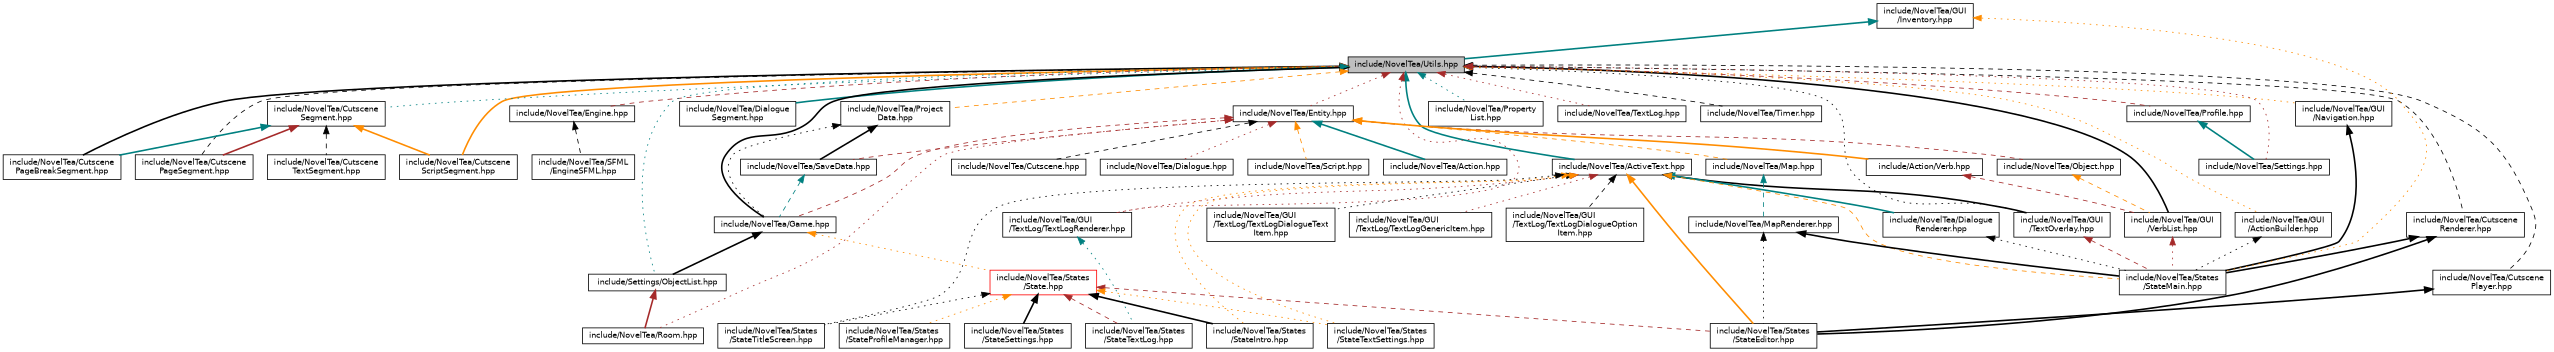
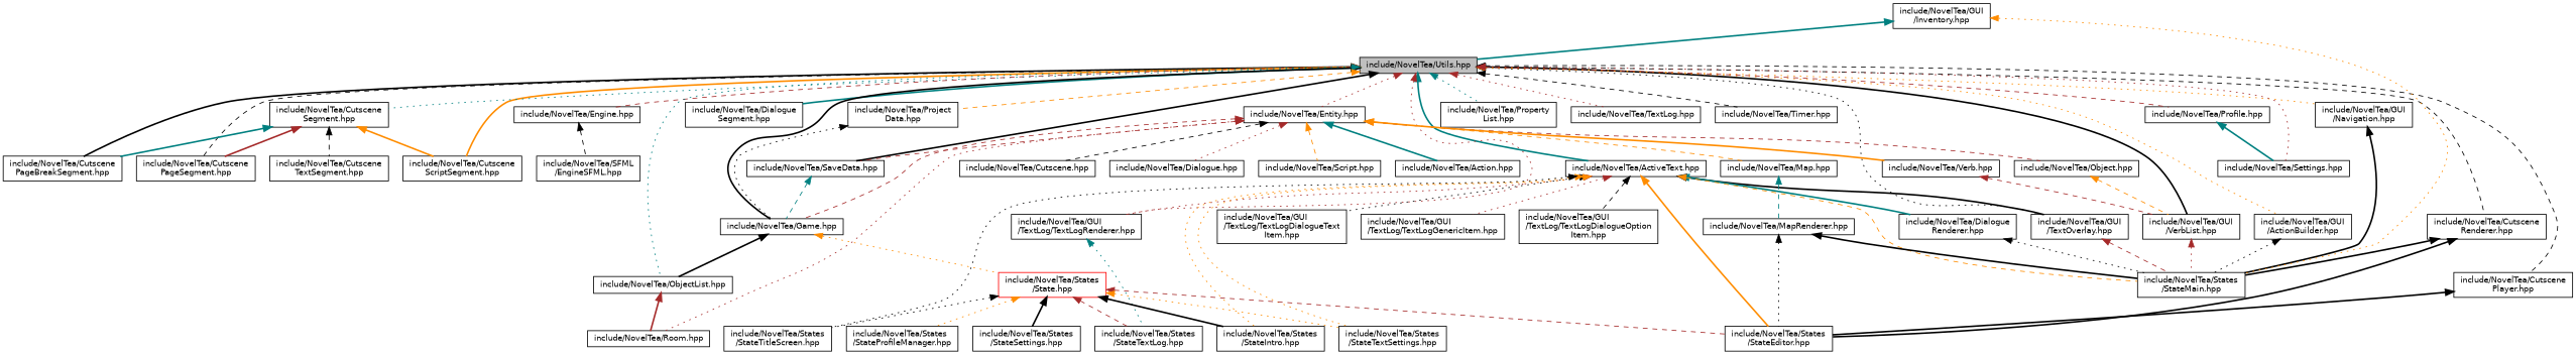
  digraph {
    node [color=black fontname=Helvetica fontsize=10 shape=record]
    edge [color=black dir=back fontname=Helvetica fontsize=10 labelfontname=Helvetica labelfontsize=10 style=dotted]
    n1 [fillcolor=grey75 fontcolor=black height=0.2 label="include/NovelTea/Utils.hpp" style=filled width=0.4]
    n2 [height=0.2 label="include/NovelTea/ActiveText.hpp" width=0.4]
    n3 [height=0.2 label="include/NovelTea/GUI\l/TextLog/TextLogRenderer.hpp" width=0.4]
    n4 [height=0.2 label="include/NovelTea/GUI\l/TextOverlay.hpp" width=0.4]
    n5 [height=0.2 label="include/NovelTea/Cutscene\lPageBreakSegment.hpp" width=0.4]
    n6 [height=0.2 label="include/NovelTea/Cutscene\lPageSegment.hpp" width=0.4]
    n7 [height=0.2 label="include/NovelTea/Cutscene\lPlayer.hpp" width=0.4]
    n8 [height=0.2 label="include/NovelTea/Cutscene\lRenderer.hpp" width=0.4]
    n9 [height=0.2 label="include/NovelTea/Cutscene\lScriptSegment.hpp" width=0.4]
    n10 [height=0.2 label="include/NovelTea/Cutscene\lSegment.hpp" width=0.4]
    n11 [height=0.2 label="include/NovelTea/Dialogue\lSegment.hpp" width=0.4]
    n12 [height=0.2 label="include/NovelTea/Engine.hpp" width=0.4]
    n13 [height=0.2 label="include/NovelTea/Entity.hpp" width=0.4]
    n14 [height=0.2 label="include/NovelTea/Game.hpp" width=0.4]
-   n15 [height=0.2 label="include/Settings/ObjectList.hpp" width=0.4]
+   n15 [height=0.2 label="include/NovelTea/ObjectList.hpp" width=0.4]
    n16 [height=0.2 label="include/NovelTea/GUI\l/VerbList.hpp" width=0.4]
    n17 [height=0.2 label="include/NovelTea/GUI\l/ActionBuilder.hpp" width=0.4]
    n18 [height=0.2 label="include/NovelTea/GUI\l/Navigation.hpp" width=0.4]
    n19 [height=0.2 label="include/NovelTea/Profile.hpp" width=0.4]
    n20 [height=0.2 label="include/NovelTea/Settings.hpp" width=0.4]
    n21 [height=0.2 label="include/NovelTea/Project\lData.hpp" width=0.4]
    n22 [height=0.2 label="include/NovelTea/Property\lList.hpp" width=0.4]
    n23 [height=0.2 label="include/NovelTea/TextLog.hpp" width=0.4]
    n24 [height=0.2 label="include/NovelTea/Timer.hpp" width=0.4]
    n25 [height=0.2 label="include/NovelTea/Dialogue\lRenderer.hpp" width=0.4]
    n26 [height=0.2 label="include/NovelTea/States\l/StateMain.hpp" width=0.4]
    n27 [height=0.2 label="include/NovelTea/GUI\l/TextLog/TextLogDialogueOption\lItem.hpp" width=0.4]
    n28 [height=0.2 label="include/NovelTea/GUI\l/TextLog/TextLogDialogueText\lItem.hpp" width=0.4]
    n29 [height=0.2 label="include/NovelTea/GUI\l/TextLog/TextLogGenericItem.hpp" width=0.4]
    n30 [height=0.2 label="include/NovelTea/States\l/StateEditor.hpp" width=0.4]
    n31 [height=0.2 label="include/NovelTea/States\l/StateIntro.hpp" width=0.4]
    n32 [height=0.2 label="include/NovelTea/States\l/StateTextSettings.hpp" width=0.4]
    n33 [height=0.2 label="include/NovelTea/States\l/StateTitleScreen.hpp" width=0.4]
    n34 [height=0.2 label="include/NovelTea/States\l/StateTextLog.hpp" width=0.4]
    n35 [height=0.2 label="include/NovelTea/Cutscene\lTextSegment.hpp" width=0.4]
    n36 [height=0.2 label="include/NovelTea/SFML\l/EngineSFML.hpp" width=0.4]
    n37 [height=0.2 label="include/NovelTea/Action.hpp" width=0.4]
    n38 [height=0.2 label="include/NovelTea/Cutscene.hpp" width=0.4]
    n39 [height=0.2 label="include/NovelTea/Dialogue.hpp" width=0.4]
    n40 [height=0.2 label="include/NovelTea/Room.hpp" width=0.4]
    n41 [height=0.2 label="include/NovelTea/Map.hpp" width=0.4]
    n42 [height=0.2 label="include/NovelTea/Object.hpp" width=0.4]
    n43 [height=0.2 label="include/NovelTea/SaveData.hpp" width=0.4]
    n44 [height=0.2 label="include/NovelTea/Script.hpp" width=0.4]
-   n45 [height=0.2 label="include/Action/Verb.hpp" width=0.4]
+   n45 [height=0.2 label="include/NovelTea/Verb.hpp" width=0.4]
    n46 [color=red height=0.2 label="include/NovelTea/States\l/State.hpp" width=0.4]
    n47 [height=0.2 label="include/NovelTea/GUI\l/Inventory.hpp" width=0.4]
    n48 [height=0.2 label="include/NovelTea/MapRenderer.hpp" width=0.4]
    n49 [height=0.2 label="include/NovelTea/States\l/StateProfileManager.hpp" width=0.4]
    n50 [height=0.2 label="include/NovelTea/States\l/StateSettings.hpp" width=0.4]
    n1 -> n2 [color=teal style=bold]
    n1 -> n3 [color=brown]
    n1 -> n4
    n1 -> n5 [style=bold]
    n1 -> n6 [style=dashed]
    n1 -> n7 [style=dashed]
    n1 -> n8 [style=dashed]
    n1 -> n9 [color=darkorange style=bold]
    n1 -> n10 [color=teal]
    n1 -> n11 [color=teal style=bold]
    n1 -> n12 [color=brown style=dashed]
    n1 -> n13 [color=brown]
    n1 -> n14 [style=bold]
    n1 -> n15 [color=teal]
    n1 -> n16 [style=bold]
    n1 -> n17 [color=darkorange]
    n1 -> n18 [color=darkorange]
    n1 -> n19 [color=brown style=dashed]
    n1 -> n20 [color=brown]
    n1 -> n21 [color=darkorange style=dashed]
    n1 -> n22 [color=teal]
    n1 -> n23 [color=brown]
    n1 -> n24 [style=dashed]
    n2 -> n3 [color=brown]
    n2 -> n4 [style=bold]
    n2 -> n25 [color=teal style=bold]
    n2 -> n26 [color=darkorange style=dashed]
    n2 -> n27 [style=dashed]
    n2 -> n28
    n2 -> n29 [color=brown]
    n2 -> n30 [color=darkorange style=bold]
    n2 -> n31 [color=darkorange]
    n2 -> n32 [color=darkorange]
    n2 -> n33
    n3 -> n34 [color=teal]
    n4 -> n26 [color=brown style=dashed]
    n7 -> n30 [style=bold]
    n8 -> n26 [style=bold]
    n8 -> n30 [style=bold]
    n10 -> n5 [color=teal style=bold]
    n10 -> n6 [color=brown style=bold]
    n10 -> n9 [color=darkorange style=bold]
    n10 -> n35 [style=dashed]
    n12 -> n36 [style=dashed]
    n13 -> n14 [color=brown style=dashed]
    n13 -> n37 [color=teal style=bold]
    n13 -> n38 [style=dashed]
    n13 -> n39 [color=brown]
    n13 -> n40 [color=brown]
    n13 -> n41 [color=darkorange style=dashed]
    n13 -> n42 [color=brown style=dashed]
    n13 -> n43 [color=brown style=dashed]
    n13 -> n44 [color=darkorange style=dashed]
    n13 -> n45 [color=darkorange style=bold]
    n14 -> n15 [style=bold]
    n14 -> n46 [color=darkorange]
    n15 -> n40 [color=brown style=bold]
    n16 -> n26 [color=brown]
    n17 -> n26
    n18 -> n26 [style=bold]
    n19 -> n20 [color=teal style=bold]
    n21 -> n14
-   n21 -> n43 [style=bold]
+   n1 -> n43 [style=bold]
    n25 -> n26
    n41 -> n48 [color=teal style=dashed]
    n42 -> n16 [color=darkorange style=dashed]
    n43 -> n14 [color=teal style=dashed]
    n45 -> n16 [color=brown style=dashed]
    n46 -> n30 [color=brown style=dashed]
    n46 -> n31 [style=bold]
    n46 -> n32 [color=darkorange]
    n46 -> n33
    n46 -> n34 [color=brown style=dashed]
    n46 -> n49 [color=darkorange]
    n46 -> n50 [style=bold]
    n47 -> n1 [color=teal style=bold]
    n47 -> n26 [color=darkorange]
    n48 -> n26 [style=bold]
    n48 -> n30
  }
